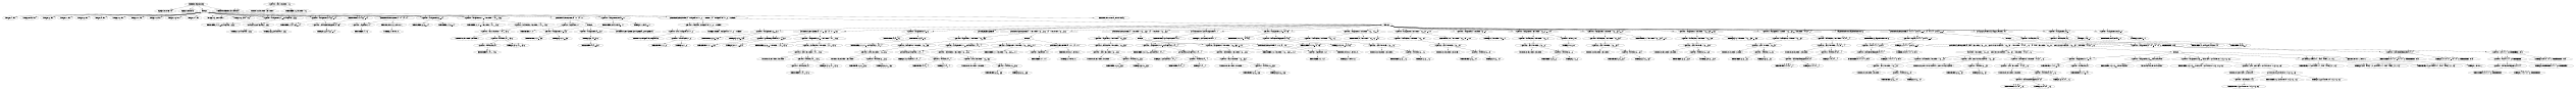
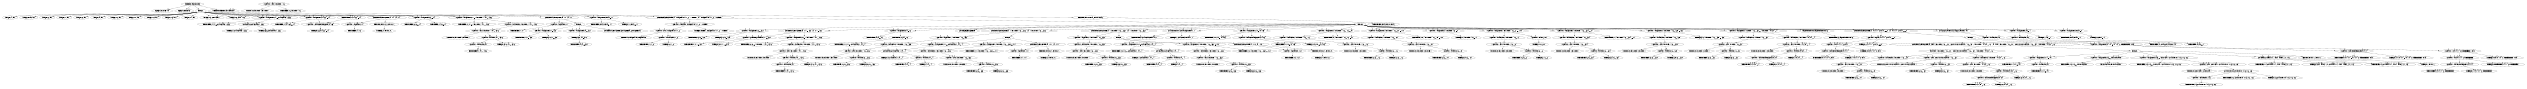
  digraph {
    n1 [label="(METHOD,tftp_connect)"]
    n2 [label="(PARAM,_DWORD *a1)"]
    n3 [label="(PARAM,_BYTE *a2)"]
    n4 [label="(BLOCK,,)"]
    n5 [label="(METHOD_RETURN,int __fastcall)"]
    n6 [label="(LOCAL,v4: int)"]
    n7 [label="(LOCAL,result: int)"]
    n8 [label="(LOCAL,v6: int)"]
    n9 [label="(LOCAL,v7: int)"]
    n10 [label="(LOCAL,v8: int)"]
    n11 [label="(LOCAL,v9: int)"]
    n12 [label="(LOCAL,v18: int)"]
    n13 [label="(LOCAL,v11: int)"]
    n14 [label="(LOCAL,v12: int)"]
    n15 [label="(LOCAL,v13: int *)"]
    n16 [label="(LOCAL,v14: int)"]
    n17 [label="(LOCAL,v15: const char *)"]
    n18 [label="(LOCAL,v16: char [ 128 ])"]
    n19 [label="(<operator>.assignment,v4 = Curl_ccalloc(1, 336))"]
    n20 [label="(<operator>.assignment,a1[188] = v4)"]
    n21 [label="(CONTROL_STRUCTURE,if ( !v4 ),if ( !v4 ))"]
    n22 [label="(<operator>.assignment,v6 = v4)"]
    n23 [label="(<operator>.assignment,v7 = *(_DWORD *)(*a1 + 1576))"]
    n24 [label="(CONTROL_STRUCTURE,if ( !v7 ),if ( !v7 ))"]
    n25 [label="(<operator>.assignment,result = 71)"]
    n26 [label="(CONTROL_STRUCTURE,if ( (unsigned int)(v7 - 8) < 0xFFB1 ),if ( (unsigned int)(v7 - 8) < 0xFFB1 ))"]
    n27 [label="(RETURN,return result;,return result;)"]
    n28 [label="(IDENTIFIER,v4,v4 = Curl_ccalloc(1, 336))"]
    n29 [label="(Curl_ccalloc,Curl_ccalloc(1, 336))"]
    n30 [label="(<operator>.indirectIndexAccess,a1[188])"]
    n31 [label="(IDENTIFIER,v4,a1[188] = v4)"]
    n32 [label="(<operator>.logicalNot,!v4)"]
    n33 [label="(RETURN,return 27;,return 27;)"]
    n34 [label="(IDENTIFIER,v6,v6 = v4)"]
    n35 [label="(IDENTIFIER,v4,v6 = v4)"]
    n36 [label="(IDENTIFIER,v7,v7 = *(_DWORD *)(*a1 + 1576))"]
    n37 [label="(<operator>.indirection,*(_DWORD *)(*a1 + 1576))"]
    n38 [label="(<operator>.logicalNot,!v7)"]
    n39 [label="(BLOCK,,)"]
    n40 [label="(IDENTIFIER,result,result = 71)"]
    n41 [label="(LITERAL,71,result = 71)"]
    n42 [label="(<operator>.lessThan,(unsigned int)(v7 - 8) < 0xFFB1)"]
    n43 [label="(BLOCK,,)"]
+   n44 [label="(IDENTIFIER,result,return result;)"]
    n45 [label="(LITERAL,1,Curl_ccalloc(1, 336))"]
    n46 [label="(LITERAL,336,Curl_ccalloc(1, 336))"]
    n47 [label="(LITERAL,188,a1[188] = v4)"]
    n48 [label="(IDENTIFIER,a1,a1[188] = v4)"]
    n49 [label="(IDENTIFIER,v4,!v3)"]
    n50 [label="(LITERAL,27,return 27;)"]
    n51 [label="(<operator>.cast,(_DWORD *)(*a1 + 1576))"]
    n52 [label="(UNKNOWN,_DWORD *,_DWORD *)"]
    n53 [label="(<operator>.addition,*a1 + 1576)"]
    n54 [label="(<operator>.indirection,*a1)"]
    n55 [label="(LITERAL,1576,*a1 + 1576)"]
    n56 [label="(IDENTIFIER,a1,*a1 + 1576)"]
    n57 [label="(IDENTIFIER,v7,!v7)"]
    n58 [label="(<operator>.assignment,v7 = 512)"]
    n59 [label="(<operator>.assignment,v9 = 512)"]
    n60 [label="(CONTROL_STRUCTURE,goto LABEL_9;,goto LABEL_9;)"]
    n61 [label="(IDENTIFIER,v7,v7 = 512)"]
    n62 [label="(LITERAL,512,v7 = 512)"]
    n63 [label="(LITERAL,512,v9 = 512)"]
    n64 [label="(IDENTIFIER,v9,v9 = 512)"]
    n65 [label="(<operator>.cast,(unsigned int)(v7 - 8))"]
    n66 [label="(LITERAL,0xFFB1,(unsigned int)(v7 - 8) < 0xFFB1)"]
    n67 [label="(<operator>.assignment,v8 = 512)"]
    n68 [label="(CONTROL_STRUCTURE,if ( v7 >= 512 ),if ( v7 >= 512 ))"]
    n69 [label="(<operator>.assignment,v9 = v8)"]
    n70 [label="(JUMP_TARGET,LABEL_9)"]
    n71 [label="(CONTROL_STRUCTURE,if ( !*(_DWORD *)(v6 + 328) ),if ( !*(_DWORD *)(v6 + 328) ))"]
    n72 [label="(CONTROL_STRUCTURE,if ( !*(_DWORD *)(v6 + 332) ),if ( !*(_DWORD *)(v6 + 332) ))"]
    n73 [label="(Curl_conncontrol,Curl_assignment(a1, 1))"]
    n74 [label="(<operator>.assignment,v10 = a1[105])"]
    n75 [label="(<operator>.assignment,*(_DWORD *)(v6 + 16) = a1)"]
    n76 [label="(<operator>.assignment,*(_DWORD *)(v6 + 20) = v10)"]
    n77 [label="(<operator>.assignment,*(_DWORD *)v6 = 0)"]
    n78 [label="(<operator>.assignment,*(_DWORD *)(v6 + 8) = -100)"]
    n79 [label="(<operator>.assignment,*(_DWORD *)(v6 + 324) = v7)"]
    n80 [label="(<operator>.assignment,*(_DWORD *)(v6 + 320) = 512)"]
    n81 [label="(<operator>.assignment,*(_WORD *)(v6 + 52) = *(_DWORD *)(a1[20] + 4))"]
    n82 [label="(tftp_set_timeouts,tftp_set_timeouts(v6))"]
    n83 [label="(CONTROL_STRUCTURE,if ( (a1[147] & 0x40) == 0 ),if ( (a1[147] & 0x40) == 0 ))"]
    n84 [label="(Curl_pgrsStartNow,Curl_pgrsStartNow(*a1))"]
    n85 [label="(<operator>.assignment,*a2 = 1)"]
    n86 [label="(<operator>.assignment,result = 0)"]
    n87 [label="(UNKNOWN,unsigned int,unsigned int)"]
    n88 [label="(<operator>.subtraction,v7 - 8)"]
    n89 [label="(IDENTIFIER,v7,v7 - 8)"]
    n90 [label="(LITERAL,8,v7 - 8)"]
    n91 [label="(IDENTIFIER,v8,v8 = 512)"]
    n92 [label="(LITERAL,512,v8 = 512)"]
    n93 [label="(<operator>.greaterEqualsThan,v7 >= 512)"]
    n94 [label="(<operator>.assignment,v8 = *(_DWORD *)(*a1 + 1576))"]
    n95 [label="(IDENTIFIER,v9,v9 = v8)"]
    n96 [label="(IDENTIFIER,v8,v9 = v8)"]
    n97 [label="(<operator>.logicalNot,!*(_DWORD *)(v6 + 328))"]
    n98 [label="(BLOCK,,)"]
    n99 [label="(<operator>.logicalNot,!*(_DWORD *)(v6 + 332))"]
    n100 [label="(BLOCK,,)"]
    n101 [label="(IDENTIFIER,a1,Curl_conncontrol(a1, 1))"]
    n102 [label="(LITERAL,1,Curl_conncontrol(a1, 1))"]
    n103 [label="(IDENTIFIER,v10,v10 = a1[105])"]
    n104 [label="(<operator>.indirectIndexAccess,a1[105])"]
    n105 [label="(<operator>.indirection,*(_DWORD *)(v6 + 16))"]
    n106 [label="(IDENTIFIER,a1,*(_DWORD *)(v6 + 16) = a1)"]
    n107 [label="(<operator>.indirection,*(_DWORD *)(v6 + 20))"]
    n108 [label="(IDENTIFIER,v10,*(_DWORD *)(v6 + 20) = v10)"]
    n109 [label="(LITERAL,0,*(_DWORD *)v6 = 0)"]
    n110 [label="(<operator>.indirection,*(_DWORD *)(v6 + 8))"]
    n111 [label="(<operator>.minus,-100)"]
    n112 [label="(<operator>.indirection,*(_DWORD *)(v6 + 324))"]
    n113 [label="(IDENTIFIER,v7,*(_DWORD *)(v6 + 324) = v7)"]
    n114 [label="(<operator>.indirection,*(_DWORD *)(v6 + 320))"]
    n115 [label="(LITERAL,512,*(_DWORD *)(v6 + 320) = 512)"]
    n116 [label="(<operator>.indirection,*(_WORD *)(v6 + 52))"]
    n117 [label="(<operator>.indirection,*(_DWORD *)(a1[20] + 4))"]
    n118 [label="(IDENTIFIER,v6,tftp_set_timeouts(v6))"]
    n119 [label="(<operator>.equals,(a1[147] & 0x40) == 0)"]
    n120 [label="(BLOCK,,)"]
    n121 [label="(<operator>.indirection,*a1)"]
    n122 [label="(<operator>.indirection,*a2)"]
    n123 [label="(LITERAL,1,*a2 = 1)"]
    n124 [label="(IDENTIFIER,result,result = 0)"]
    n125 [label="(LITERAL,0,const = 0)"]
    n126 [label="(IDENTIFIER,v7,v7 >= 512)"]
    n127 [label="(LITERAL,512,v7 >= 512)"]
    n128 [label="(IDENTIFIER,v8,v8 = *(_DWORD *)(*a1 + 1576))"]
    n129 [label="(<operator>.indirection,*(_DWORD *)(*a1 + 1576))"]
    n130 [label="(<operator>.cast,(_DWORD *)(*a1 + 1576))"]
    n131 [label="(UNKNOWN,_DWORD *,_DWORD *)"]
    n132 [label="(<operator>.addition,*a1 + 1576)"]
    n133 [label="(<operator>.indirection,*a1)"]
    n134 [label="(LITERAL,1576,*a1 + 1576)"]
    n135 [label="(IDENTIFIER,a1,*a1 + 1576)"]
    n136 [label="(IDENTIFIER,v11,v11 = Curl_ccalloc(1, v9 + 4))"]
    n137 [label="(<operator>.indirection,*(_DWORD *)(v6 + 328))"]
    n138 [label="(<operator>.assignment,v11 = Curl_ccalloc(1, v9 + 4))"]
    n139 [label="(<operator>.assignment,*(_DWORD *)(v6 + 328) = v11)"]
    n140 [label="(CONTROL_STRUCTURE,if ( !v11 ),if ( !v11 ))"]
    n141 [label="(<operator>.cast,(_DWORD *)(v6 + 328))"]
    n142 [label="(UNKNOWN,_DWORD *,_DWORD *)"]
    n143 [label="(<operator>.addition,v6 + 328)"]
    n144 [label="(IDENTIFIER,v6,v6 + 328)"]
    n145 [label="(LITERAL,328,v6 + 328)"]
    n146 [label="(Curl_ccalloc,Curl_ccalloc(1, v9 + 4))"]
    n147 [label="(<operator>.indirection,*(_DWORD *)(v6 + 328))"]
    n148 [label="(IDENTIFIER,v11,*(_DWORD *)(v6 + 328) = v11)"]
    n149 [label="(<operator>.logicalNot,!v11)"]
    n150 [label="(RETURN,return 27;,return 27;)"]
    n151 [label="(LITERAL,1,Curl_ccalloc(1, v9 + 4))"]
    n152 [label="(<operator>.addition,v9 + 4)"]
    n153 [label="(IDENTIFIER,v9,v9 + 4)"]
    n154 [label="(LITERAL,4,v9 + 4)"]
    n155 [label="(<operator>.cast,(_DWORD *)(v6 + 328))"]
    n156 [label="(UNKNOWN,_DWORD *,_DWORD *)"]
    n157 [label="(<operator>.addition,v6 + 328)"]
    n158 [label="(IDENTIFIER,v6,v6 + 328)"]
    n159 [label="(LITERAL,328,v6 + 328)"]
    n160 [label="(IDENTIFIER,v11,!v11)"]
    n161 [label="(LITERAL,27,return 27;)"]
    n162 [label="(<operator>.indirection,*(_DWORD *)(v6 + 332))"]
    n163 [label="(<operator>.assignment,v12 = Curl_ccalloc(1, v9 + 4))"]
    n164 [label="(<operator>.assignment,*(_DWORD *)(v6 + 332) = v12)"]
    n165 [label="(CONTROL_STRUCTURE,if ( !v12 ),if ( !v12 ))"]
    n166 [label="(<operator>.cast,(_DWORD *)(v6 + 332))"]
    n167 [label="(UNKNOWN,_DWORD *,_DWORD *)"]
    n168 [label="(<operator>.addition,v6 + 332)"]
    n169 [label="(IDENTIFIER,v6,v6 + 332)"]
    n170 [label="(LITERAL,332,v6 + 332)"]
    n171 [label="(IDENTIFIER,v12,v12 = Curl_ccalloc(1, v9 + 4))"]
    n172 [label="(Curl_ccalloc,Curl_ccalloc(1, v9 + 4))"]
    n173 [label="(<operator>.indirection,*(_DWORD *)(v6 + 332))"]
    n174 [label="(IDENTIFIER,v12,*(_DWORD *)(v6 + 332) = v12)"]
    n175 [label="(<operator>.logicalNot,!v12)"]
    n176 [label="(RETURN,return 27;,return 27;)"]
    n177 [label="(LITERAL,1,Curl_ccalloc(1, v9 + 4))"]
    n178 [label="(<operator>.addition,v9 + 4)"]
    n179 [label="(IDENTIFIER,v9,v9 + 4)"]
    n180 [label="(LITERAL,4,v9 + 4)"]
    n181 [label="(<operator>.cast,(_DWORD *)(v6 + 332))"]
    n182 [label="(UNKNOWN,_DWORD *,_DWORD *)"]
    n183 [label="(<operator>.addition,v6 + 332)"]
    n184 [label="(IDENTIFIER,v6,v6 + 332)"]
    n185 [label="(LITERAL,332,v6 + 332)"]
    n186 [label="(IDENTIFIER,v12,!v12)"]
    n187 [label="(LITERAL,27,return 27;)"]
    n188 [label="(IDENTIFIER,a1,v10 = a1[105])"]
    n189 [label="(LITERAL,105,v10 = a1[105])"]
    n190 [label="(<operator>.cast,(_DWORD *)(v6 + 16))"]
    n191 [label="(UNKNOWN,_DWORD *,_DWORD *)"]
    n192 [label="(<operator>.addition,v6 + 16)"]
    n193 [label="(IDENTIFIER,v6,v6 + 16)"]
    n194 [label="(LITERAL,16,v6 + 16)"]
    n195 [label="(<operator>.cast,(_DWORD *)(v6 + 20))"]
    n196 [label="(UNKNOWN,_DWORD *,_DWORD *)"]
    n197 [label="(<operator>.addition,v6 + 20)"]
    n198 [label="(IDENTIFIER,v6,v6 + 20)"]
    n199 [label="(LITERAL,20,v6 + 20)"]
    n200 [label="(<operator>.cast,(_DWORD *)v6)"]
    n201 [label="(UNKNOWN,_DWORD *,_DWORD *)"]
    n202 [label="(IDENTIFIER,v6,(_DWORD *)v6)"]
    n203 [label="(<operator>.cast,(_DWORD *)(v6 + 8))"]
    n204 [label="(LITERAL,100,-100)"]
    n205 [label="(UNKNOWN,_DWORD *,_DWORD *)"]
    n206 [label="(<operator>.addition,v6 + 8)"]
    n207 [label="(IDENTIFIER,v6,v6 + 8)"]
    n208 [label="(LITERAL,8,v6 + 8)"]
    n209 [label="(<operator>.cast,(_DWORD *)(v6 + 324))"]
    n210 [label="(UNKNOWN,_DWORD *,_DWORD *)"]
    n211 [label="(<operator>.addition,v6 + 324)"]
    n212 [label="(IDENTIFIER,v6,v6 + 324)"]
    n213 [label="(LITERAL,324,v6 + 324)"]
    n214 [label="(<operator>.cast,(_DWORD *)(v6 + 320))"]
    n215 [label="(UNKNOWN,_DWORD *,_DWORD *)"]
    n216 [label="(<operator>.addition,v6 + 320)"]
    n217 [label="(IDENTIFIER,v6,v6 + 320)"]
    n218 [label="(LITERAL,320,v6 + 320)"]
    n219 [label="(<operator>.cast,(_WORD *)(v6 + 52))"]
    n220 [label="(<operator>.cast,(_DWORD *)(a1[20] + 4))"]
    n221 [label="(UNKNOWN,_WORD *,_WORD *)"]
    n222 [label="(<operator>.addition,v6 + 52)"]
    n223 [label="(IDENTIFIER,v6,v6 + 52)"]
    n224 [label="(LITERAL,52,v6 + 52)"]
    n225 [label="(UNKNOWN,_DWORD *,_DWORD *)"]
    n226 [label="(<operator>.addition,a1[20] + 4)"]
    n227 [label="(<operator>.indirectIndexAccess,a1[20])"]
    n228 [label="(LITERAL,4,a1[20] + 4)"]
    n229 [label="(IDENTIFIER,a1,a1[20] + 4)"]
    n230 [label="(LITERAL,20,a1[20] + 4)"]
    n231 [label="(<operator>.and,a1[147] & 0x40)"]
    n232 [label="(LITERAL,0,(a1[147] & 0x40) == 0)"]
    n233 [label="(CONTROL_STRUCTURE,if ( bind(*(_DWORD *)(v6 + 20), (const struct sockaddr *)(v6 + 52), *(_DWORD *)(a1[20] + 16)) ),if ( bind(*(_DWORD *)(v6 + 20), (const struct sockaddr *)(v6 + 52), *(_DWORD *)(a1[20] + 16)) ))"]
    n234 [label="(<operator>.assignment,a1[147] = a1[147] & 0xFFFFFFBF | 0x40)"]
    n235 [label="(<operator>.indirectIndexAccess,a1[147])"]
    n236 [label="(LITERAL,0x40,a1[147] & 0x40)"]
    n237 [label="(IDENTIFIER,a1,a1[147] & 0x40)"]
    n238 [label="(LITERAL,147,a1[147] & 0x40)"]
    n239 [label="(bind,bind(*(_DWORD *)(v6 + 20), (const struct sockaddr *)(v6 + 52), *(_DWORD *)(a1[20] + 16)))"]
    n240 [label="(BLOCK,,)"]
    n241 [label="(<operator>.indirectIndexAccess,a1[147])"]
    n242 [label="(<operator>.or,a1[147] & 0xFFFFFFBF | 0x40)"]
    n243 [label="(<operator>.indirection,*(_DWORD *)(v6 + 20))"]
    n244 [label="(<operator>.cast,(const struct sockaddr *)(v6 + 52))"]
    n245 [label="(<operator>.indirection,*(_DWORD *)(a1[20] + 16))"]
    n246 [label="(<operator>.assignment,v14 = *a1)"]
    n247 [label="(<operator>.assignment,v13 = _errno_location())"]
    n248 [label="(<operator>.assignment,v15 = (const char *)Curl_strerror(*v13, v16, 128))"]
    n249 [label="(Curl_failf,Curl_failf(v14, \"bind() failed; %s\", v15))"]
    n250 [label="(RETURN,return 7;,return 7;)"]
    n251 [label="(<operator>.cast,(_DWORD *)(v6 + 20))"]
    n252 [label="(UNKNOWN,const struct sockaddr *,const struct sockaddr *)"]
    n253 [label="(<operator>.addition,v6 + 52)"]
    n254 [label="(<operator>.cast,(_DWORD *)(a1[20] + 16))"]
    n255 [label="(UNKNOWN,_DWORD *,_DWORD *)"]
    n256 [label="(<operator>.addition,v6 + 20)"]
    n257 [label="(IDENTIFIER,v6,v6 + 20)"]
    n258 [label="(LITERAL,20,v6 + 20)"]
    n259 [label="(IDENTIFIER,v6,v6 + 52)"]
    n260 [label="(LITERAL,52,v6 + 52)"]
    n261 [label="(UNKNOWN,_DWORD *,_DWORD *)"]
    n262 [label="(<operator>.addition,a1[20] + 16)"]
    n263 [label="(<operator>.indirectIndexAccess,a1[20])"]
    n264 [label="(LITERAL,16,a1[20] + 16)"]
    n265 [label="(IDENTIFIER,a1,a1[20] + 16)"]
    n266 [label="(LITERAL,20,a1[20] + 16)"]
    n267 [label="(IDENTIFIER,v14,v14 = *a1)"]
    n268 [label="(<operator>.indirection,*a1)"]
    n269 [label="(IDENTIFIER,v13,v13 = _errno_location())"]
    n270 [label="(_errno_location,_errno_location())"]
    n271 [label="(IDENTIFIER,v15,v15 = (const char *)Curl_strerror(*v13, v16, 128))"]
    n272 [label="(<operator>.cast,(const char *)Curl_strerror(*v13, v16, 128))"]
    n273 [label="(IDENTIFIER,v14,Curl_failf(v14, \"bind() failed; %s\", v15))"]
    n274 [label="(LITERAL,\"bind() failed; %s\",Curl_failf(v14, \"bind() failed; %s\", v15))"]
    n275 [label="(IDENTIFIER,v15,Curl_failf(v14, \"bind() failed; %s\", v15))"]
    n276 [label="(LITERAL,7,return 7;)"]
    n277 [label="(IDENTIFIER,a1,v14 = *a1)"]
    n278 [label="(UNKNOWN,const char *,const char *)"]
    n279 [label="(Curl_strerror,Curl_strerror(*v13, v16, 128))"]
    n280 [label="(<operator>.indirection,*v13)"]
    n281 [label="(IDENTIFIER,v16,Curl_strerror(*v13, v16, 128))"]
    n282 [label="(LITERAL,128,Curl_strerror(*v13, v16, 128))"]
    n283 [label="(IDENTIFIER,v13,Curl_strerror(*v13, v16, 128))"]
    n284 [label="(IDENTIFIER,a1,a1[147] = a1[147] & 0xFFFFFFBF | 0x40)"]
    n285 [label="(LITERAL,147,a1[147] = a1[147] & 0xFFFFFFBF | 0x40)"]
    n286 [label="(<operator>.and,a1[147] & 0xFFFFFFBF)"]
    n287 [label="(LITERAL,0x40,a1[147] & 0xFFFFFFBF | 0x40)"]
    n288 [label="(<operator>.indirectIndexAccess,a1[147])"]
    n289 [label="(LITERAL,0xFFFFFFBF,a1[147] & 0xFFFFFFBF)"]
    n290 [label="(IDENTIFIER,a1,a1[147] & 0xFFFFFFBF)"]
    n291 [label="(LITERAL,147,a1[147] & 0xFFFFFFBF)"]
    n292 [label="(IDENTIFIER,a1,Curl_pgrsStartNow(*a1))"]
    n293 [label="(IDENTIFIER,a2,*a2 = 1)"]
    n1 -> n2
    n1 -> n3
    n1 -> n4
    n1 -> n5
    n4 -> n6
    n4 -> n7
    n4 -> n8
    n4 -> n9
    n4 -> n10
    n4 -> n11
    n4 -> n12
    n4 -> n13
    n4 -> n14
    n4 -> n15
    n4 -> n16
    n4 -> n17
    n4 -> n18
    n4 -> n19
    n4 -> n20
    n4 -> n21
    n4 -> n22
    n4 -> n23
    n4 -> n24
    n4 -> n25
    n4 -> n26
    n4 -> n27
    n19 -> n28
    n19 -> n29
    n20 -> n30
    n20 -> n31
    n21 -> n32
    n21 -> n33
    n22 -> n34
    n22 -> n35
    n23 -> n36
    n23 -> n37
    n24 -> n38
    n24 -> n39
    n25 -> n40
    n25 -> n41
    n26 -> n42
    n26 -> n43
+   n27 -> n44
    n29 -> n45
    n29 -> n46
    n30 -> n47
    n32 -> n49
    n33 -> n50
    n37 -> n51
    n38 -> n57
    n39 -> n58
    n39 -> n59
    n39 -> n60
    n42 -> n65
    n42 -> n66
    n43 -> n67
    n43 -> n68
    n43 -> n69
    n43 -> n70
    n43 -> n71
    n43 -> n72
    n43 -> n73
    n43 -> n74
    n43 -> n75
    n43 -> n76
    n43 -> n77
    n43 -> n78
    n43 -> n79
    n43 -> n80
    n43 -> n81
    n43 -> n82
    n43 -> n83
    n43 -> n84
    n43 -> n85
    n43 -> n86
    n48 -> n30
    n51 -> n52
    n51 -> n53
    n53 -> n54
    n53 -> n55
    n54 -> n56
    n58 -> n61
    n58 -> n62
    n59 -> n63
    n63 -> n64
    n65 -> n87
    n65 -> n88
    n67 -> n91
    n67 -> n92
    n68 -> n93
    n68 -> n94
    n69 -> n95
    n69 -> n96
    n71 -> n97
    n71 -> n98
    n72 -> n99
    n72 -> n100
    n73 -> n101
    n73 -> n102
    n74 -> n103
    n74 -> n104
    n75 -> n105
    n75 -> n106
    n76 -> n107
    n76 -> n108
    n77 -> n109
    n78 -> n110
    n78 -> n111
    n79 -> n112
    n79 -> n113
    n80 -> n114
    n80 -> n115
    n81 -> n116
    n81 -> n117
    n82 -> n118
    n83 -> n119
    n83 -> n120
    n84 -> n121
    n85 -> n122
    n85 -> n123
    n86 -> n124
    n86 -> n125
    n88 -> n89
    n88 -> n90
    n93 -> n126
    n93 -> n127
    n94 -> n128
    n94 -> n129
    n96 -> n136
    n97 -> n137
    n98 -> n138
    n98 -> n139
    n98 -> n140
    n99 -> n162
    n100 -> n163
    n100 -> n164
    n100 -> n165
    n104 -> n188
    n104 -> n189
    n105 -> n190
    n107 -> n195
    n110 -> n203
    n111 -> n204
    n112 -> n209
    n114 -> n214
    n116 -> n219
    n117 -> n220
    n119 -> n231
    n119 -> n232
    n120 -> n233
    n120 -> n234
    n121 -> n292
    n122 -> n293
    n129 -> n130
    n130 -> n131
    n130 -> n132
    n132 -> n133
    n132 -> n134
    n133 -> n135
    n137 -> n141
    n138 -> n146
    n139 -> n147
    n139 -> n148
    n140 -> n149
    n140 -> n150
    n141 -> n142
    n141 -> n143
    n143 -> n144
    n143 -> n145
    n146 -> n151
    n146 -> n152
    n147 -> n155
    n149 -> n160
    n150 -> n161
    n152 -> n153
    n152 -> n154
    n155 -> n156
    n155 -> n157
    n157 -> n158
    n157 -> n159
    n162 -> n166
    n163 -> n171
    n163 -> n172
    n164 -> n173
    n164 -> n174
    n165 -> n175
    n165 -> n176
    n166 -> n167
    n166 -> n168
    n168 -> n169
    n168 -> n170
    n172 -> n177
    n172 -> n178
    n173 -> n181
    n175 -> n186
    n176 -> n187
    n178 -> n179
    n178 -> n180
    n181 -> n182
    n181 -> n183
    n183 -> n184
    n183 -> n185
    n190 -> n191
    n190 -> n192
    n192 -> n193
    n192 -> n194
    n195 -> n196
    n195 -> n197
    n197 -> n198
    n197 -> n199
    n200 -> n201
    n200 -> n202
    n203 -> n205
    n203 -> n206
    n206 -> n207
    n206 -> n208
    n209 -> n210
    n209 -> n211
    n211 -> n212
    n211 -> n213
    n214 -> n215
    n214 -> n216
    n216 -> n217
    n216 -> n218
    n219 -> n221
    n219 -> n222
    n220 -> n225
    n220 -> n226
    n222 -> n223
    n222 -> n224
    n226 -> n227
    n226 -> n228
    n227 -> n229
    n227 -> n230
    n231 -> n235
    n231 -> n236
    n233 -> n239
    n233 -> n240
    n234 -> n241
    n234 -> n242
    n235 -> n237
    n235 -> n238
    n239 -> n243
    n239 -> n244
    n239 -> n245
    n240 -> n246
    n240 -> n247
    n240 -> n248
    n240 -> n249
    n240 -> n250
    n241 -> n284
    n241 -> n285
    n242 -> n286
    n242 -> n287
    n243 -> n251
    n244 -> n252
    n244 -> n253
    n245 -> n254
    n246 -> n267
    n246 -> n268
    n247 -> n269
    n247 -> n270
    n248 -> n271
    n248 -> n272
    n249 -> n273
    n249 -> n274
    n249 -> n275
    n250 -> n276
    n251 -> n255
    n251 -> n256
    n253 -> n259
    n253 -> n260
    n254 -> n261
    n254 -> n262
    n256 -> n257
    n256 -> n258
    n262 -> n263
    n262 -> n264
    n263 -> n265
    n263 -> n266
    n268 -> n277
    n272 -> n278
    n272 -> n279
    n279 -> n280
    n279 -> n281
    n279 -> n282
    n280 -> n283
    n286 -> n288
    n286 -> n289
    n288 -> n290
    n288 -> n291
  }
